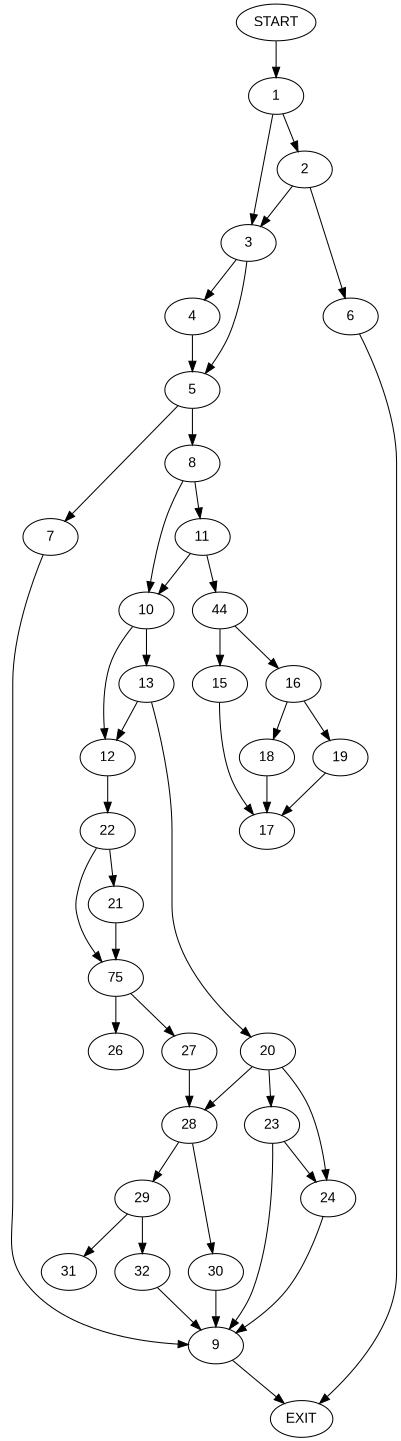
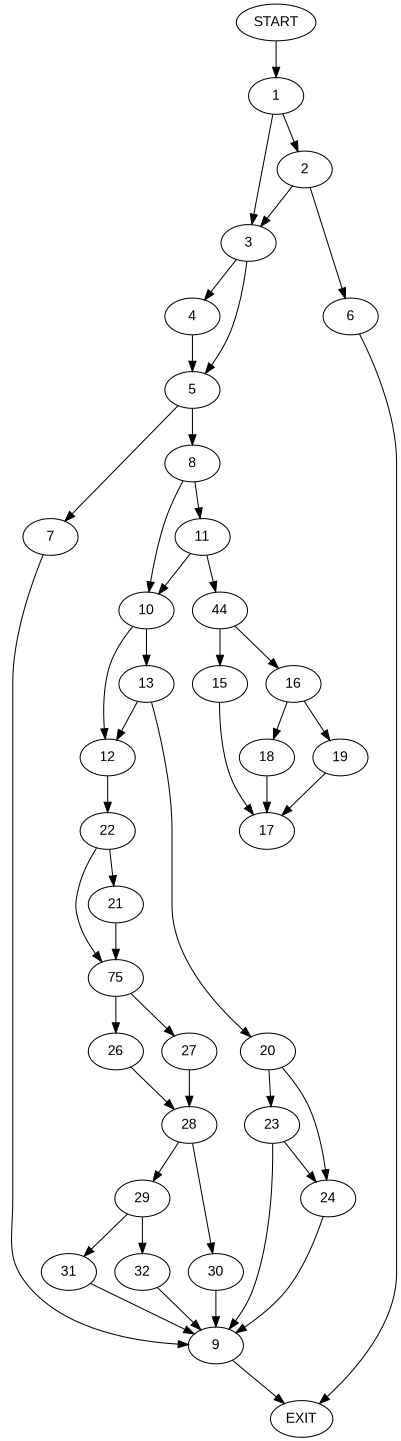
  digraph {
    fontname="Liberation Sans"
    node [fontname="Liberation Sans"]
    edge [fontname="Liberation Sans"]
    n1 [label=START]
    1
    2
    3
    n5 [label=EXIT]
    6
    4
    5
    7
    8
    9
    10
    11
    12
    13
    n16 [label=44]
    22
    20
    15
    16
    n21 [label=75]
    21
    23
    24
    17
    18
    19
    26
    27
    28
    29
    30
    31
    32
    n1 -> 1
    1 -> 2
    1 -> 3
    2 -> 3
    2 -> 6
    3 -> 4
    3 -> 5
    6 -> n5
    4 -> 5
    5 -> 7
    5 -> 8
    7 -> 9
    8 -> 10
    8 -> 11
    9 -> n5
    10 -> 12
    10 -> 13
    11 -> 10
    11 -> n16
    12 -> 22
    13 -> 12
    13 -> 20
    n16 -> 15
    n16 -> 16
    22 -> n21
    22 -> 21
    20 -> 23
    20 -> 24
    15 -> 17
    16 -> 18
    16 -> 19
    n21 -> 26
    n21 -> 27
    21 -> n21
    23 -> 9
    23 -> 24
    24 -> 9
    18 -> 17
    19 -> 17
-   20 -> 28
+   26 -> 28
    27 -> 28
    28 -> 29
    28 -> 30
    29 -> 31
    29 -> 32
    30 -> 9
+   31 -> 9
    32 -> 9
  }
